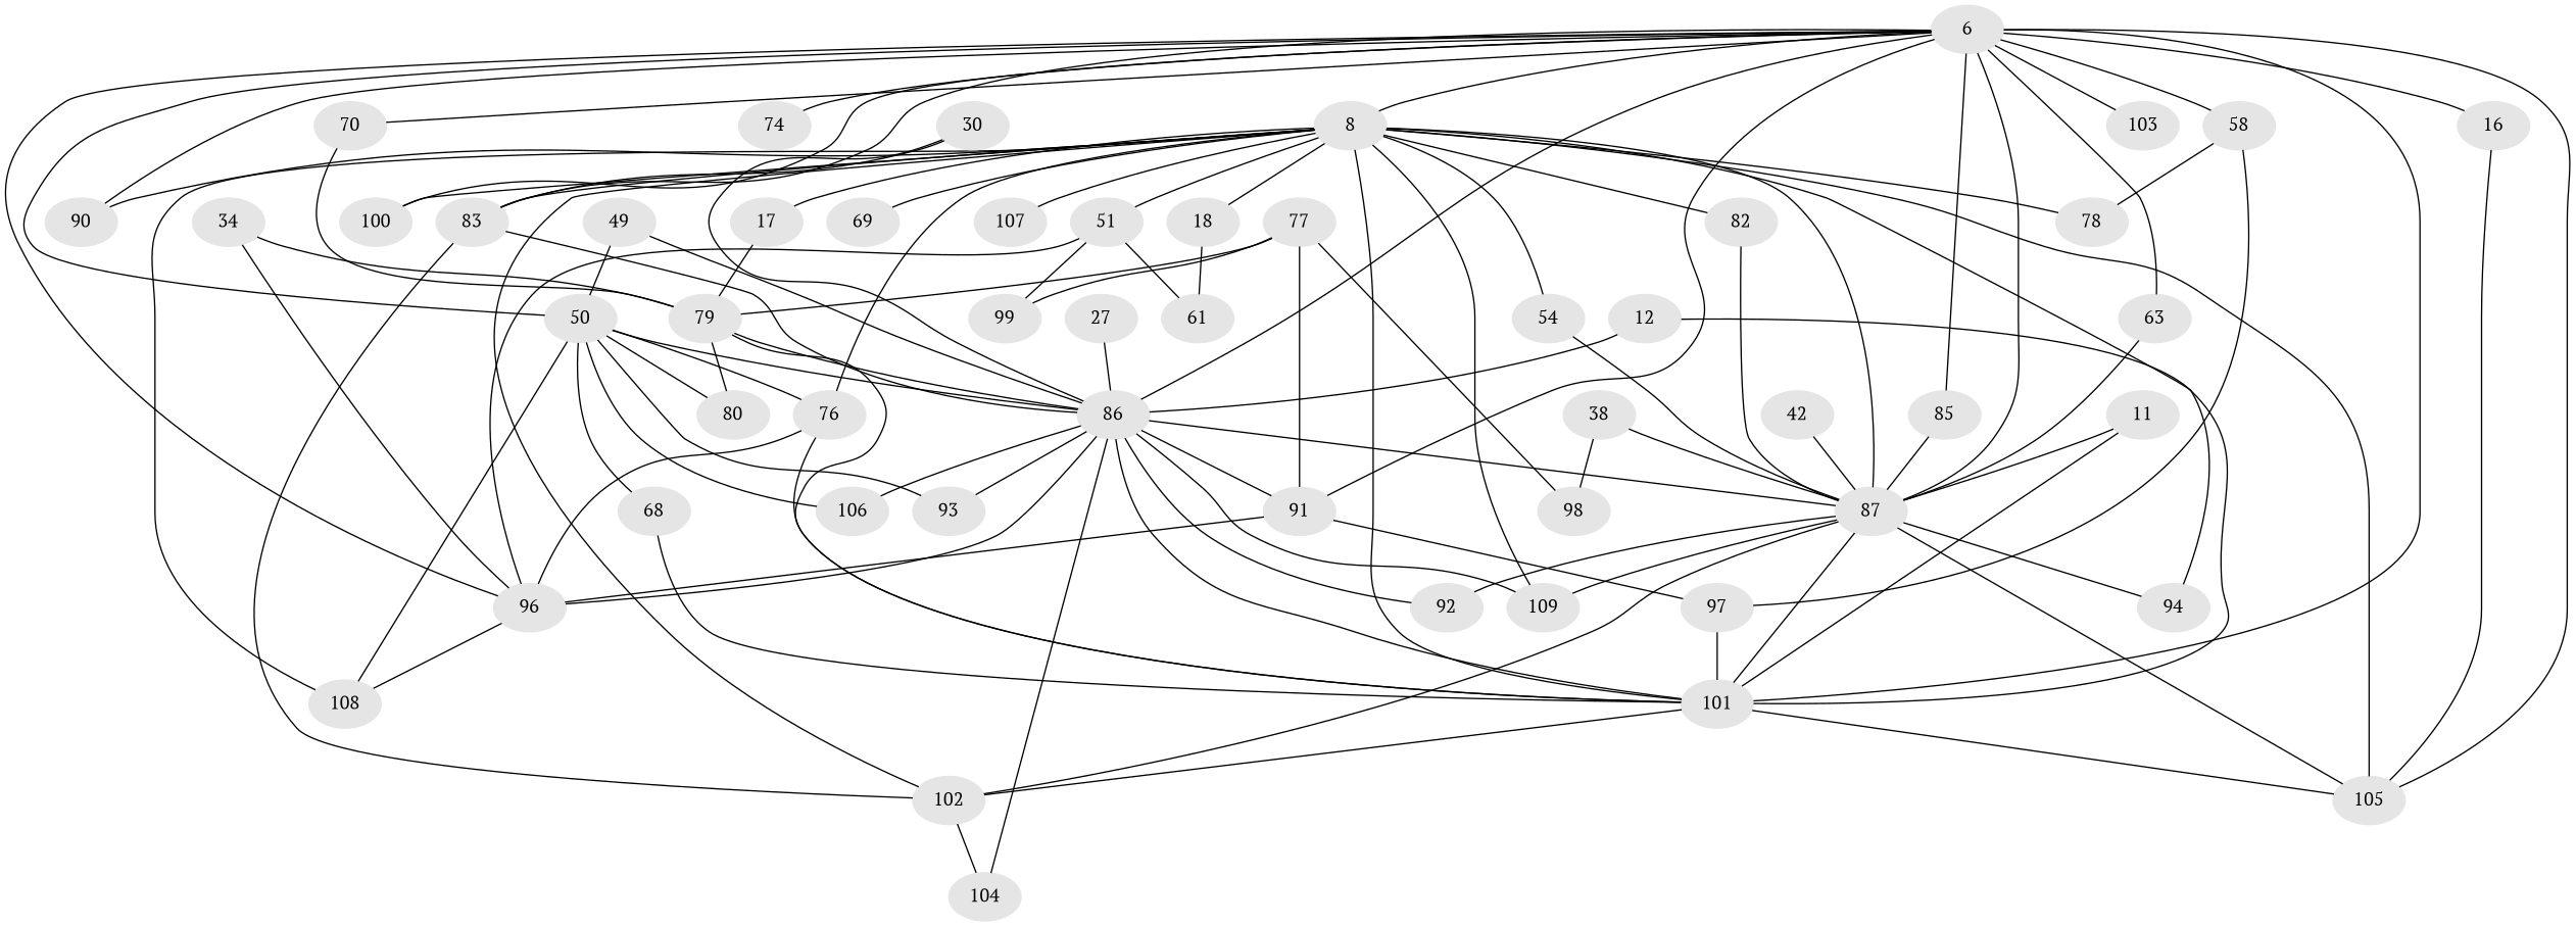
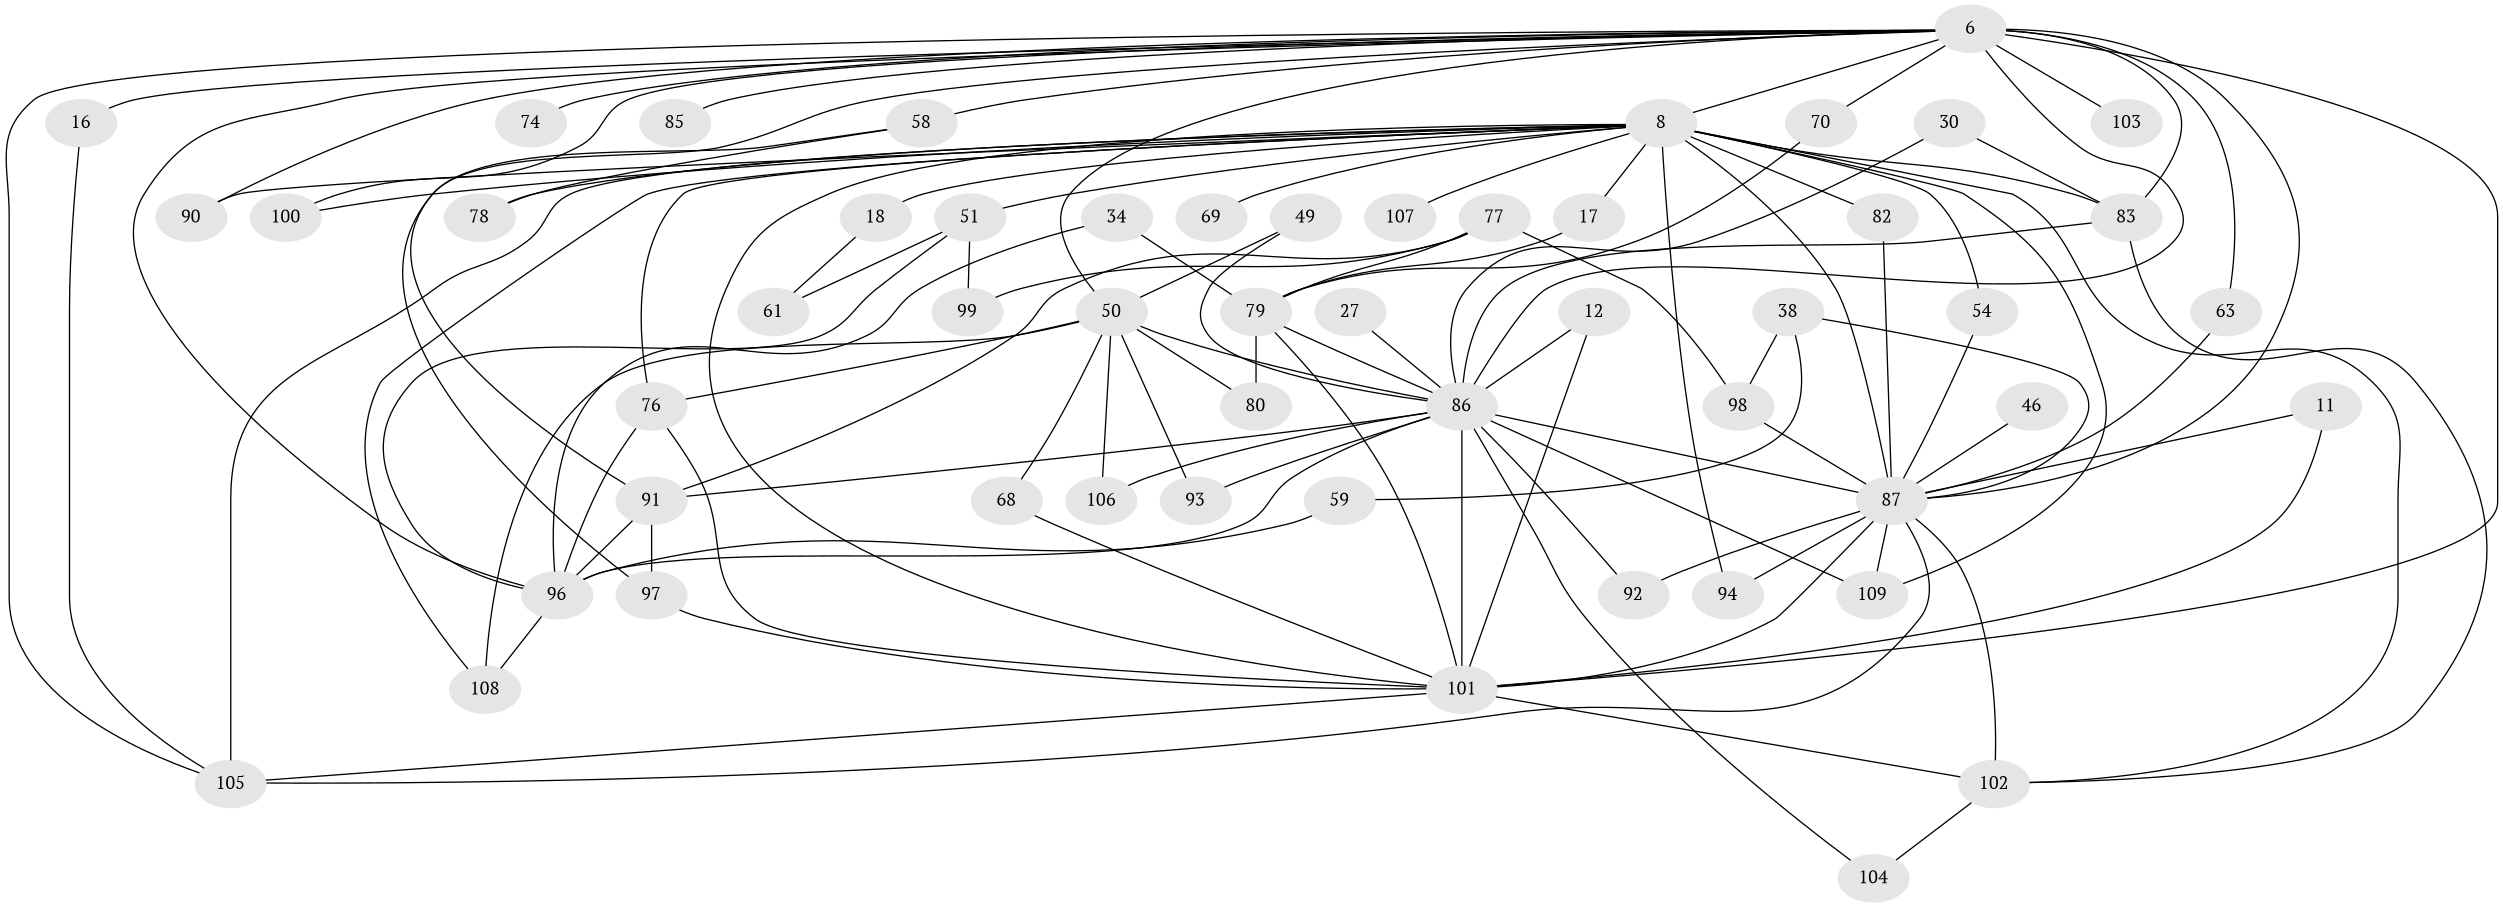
  graph {
    fontname="PT Serif"
    node [color=gray90 fontname="PT Serif" style=filled]
    edge [fontname="PT Serif"]
    6 [super="+3+2"]
    8 [super="+4"]
    16
    50 [super="+20+46"]
    58
    63
    70
    74
    83 [super="+73+72"]
    85 [super="+81"]
    86 [super="+23+5+41+84"]
    87 [super="+24+56+64+67+62"]
    90
    91 [super="+71"]
    96 [super="+33+35"]
    100
    101 [super="+66+10"]
    103
    105 [super="+44+48"]
    17
    18
    51 [super="+26"]
    54
    69
    76 [super="+55"]
    78
    82 [super="+39"]
    94
    102 [super="+53"]
    107
    108 [super="+95"]
    109 [super="+89+60"]
    68
    80
    93
    106
    97 [super="+88"]
    79 [super="+31"]
    92
    104
    61
    99
    11
    12
    27
    30
    34
    38
+   59
    98
-   42
+   42 [label=46]
    49
    77
    6 -- 8 [weight=6]
    6 -- 16 [weight=2]
    6 -- 50 [weight=5]
    6 -- 58 [weight=2]
    6 -- 63
    6 -- 70
    6 -- 74 [weight=2]
    6 -- 83
    6 -- 85
    6 -- 86 [weight=4]
    6 -- 87 [weight=10]
    6 -- 90
    6 -- 91
    6 -- 96
    6 -- 100
    6 -- 101 [weight=6]
    6 -- 103 [weight=2]
    6 -- 105
    8 -- 83 [weight=4]
    8 -- 87 [weight=6]
    8 -- 90
    8 -- 100
    8 -- 101 [weight=5]
    8 -- 105
    8 -- 17
    8 -- 18 [weight=2]
    8 -- 51 [weight=2]
    8 -- 54
    8 -- 69 [weight=2]
    8 -- 76 [weight=3]
    8 -- 78
    8 -- 82 [weight=2]
    8 -- 94
    8 -- 102
    8 -- 107 [weight=2]
    8 -- 108
    8 -- 109 [weight=2]
    16 -- 105
    50 -- 86
    50 -- 76
    50 -- 108
    50 -- 68
    50 -- 80
    50 -- 93
    50 -- 106
    58 -- 78
    58 -- 97
    63 -- 87
    70 -- 79
    83 -- 86
    83 -- 102
-   85 -- 87 [weight=3]
+   98 -- 87 [weight=3]
    86 -- 87 [weight=3]
    86 -- 91
    86 -- 96 [weight=6]
    86 -- 101 [weight=4]
    86 -- 109 [weight=2]
    86 -- 93
    86 -- 106
    86 -- 92
    86 -- 104
    87 -- 101 [weight=4]
    87 -- 105
    87 -- 94
    87 -- 102
    87 -- 109
    87 -- 92
    91 -- 96
    91 -- 97
    96 -- 108
    101 -- 105
    101 -- 102
    17 -- 79
    18 -- 61
    51 -- 96
    51 -- 61
    51 -- 99
    54 -- 87
    76 -- 96
    76 -- 101
    82 -- 87
    102 -- 104
    68 -- 101
    97 -- 101
    79 -- 86 [weight=2]
    79 -- 101
    79 -- 80
    11 -- 87
    11 -- 101
    12 -- 86
    12 -- 101
    27 -- 86
    30 -- 83
    30 -- 86
    34 -- 96
    34 -- 79
    38 -- 87 [weight=2]
+   38 -- 59
    38 -- 98
+   59 -- 96
    42 -- 87
    49 -- 50
    49 -- 86
    77 -- 91
    77 -- 79
    77 -- 99
    77 -- 98
  }
